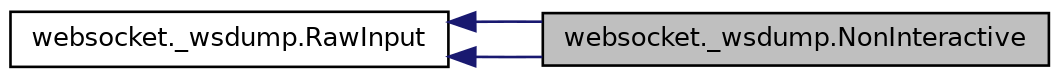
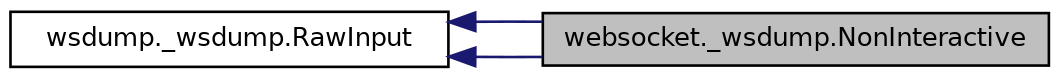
  digraph {
    rankdir=LR
    node [color=black fontname=Helvetica fontsize=10 shape=record style=filled]
    edge [color=midnightblue dir=back fontname=Helvetica fontsize=10 labelfontname=Helvetica labelfontsize=10 style=solid]
    n1 [fillcolor=grey75 fontcolor=black height=0.2 label="websocket._wsdump.NonInteractive" width=0.4]
-   n2 [fillcolor=white height=0.2 label="websocket._wsdump.RawInput" width=0.4]
+   n2 [fillcolor=white height=0.2 label="wsdump._wsdump.RawInput" width=0.4]
    n2 -> n1
    n2 -> n1
  }
